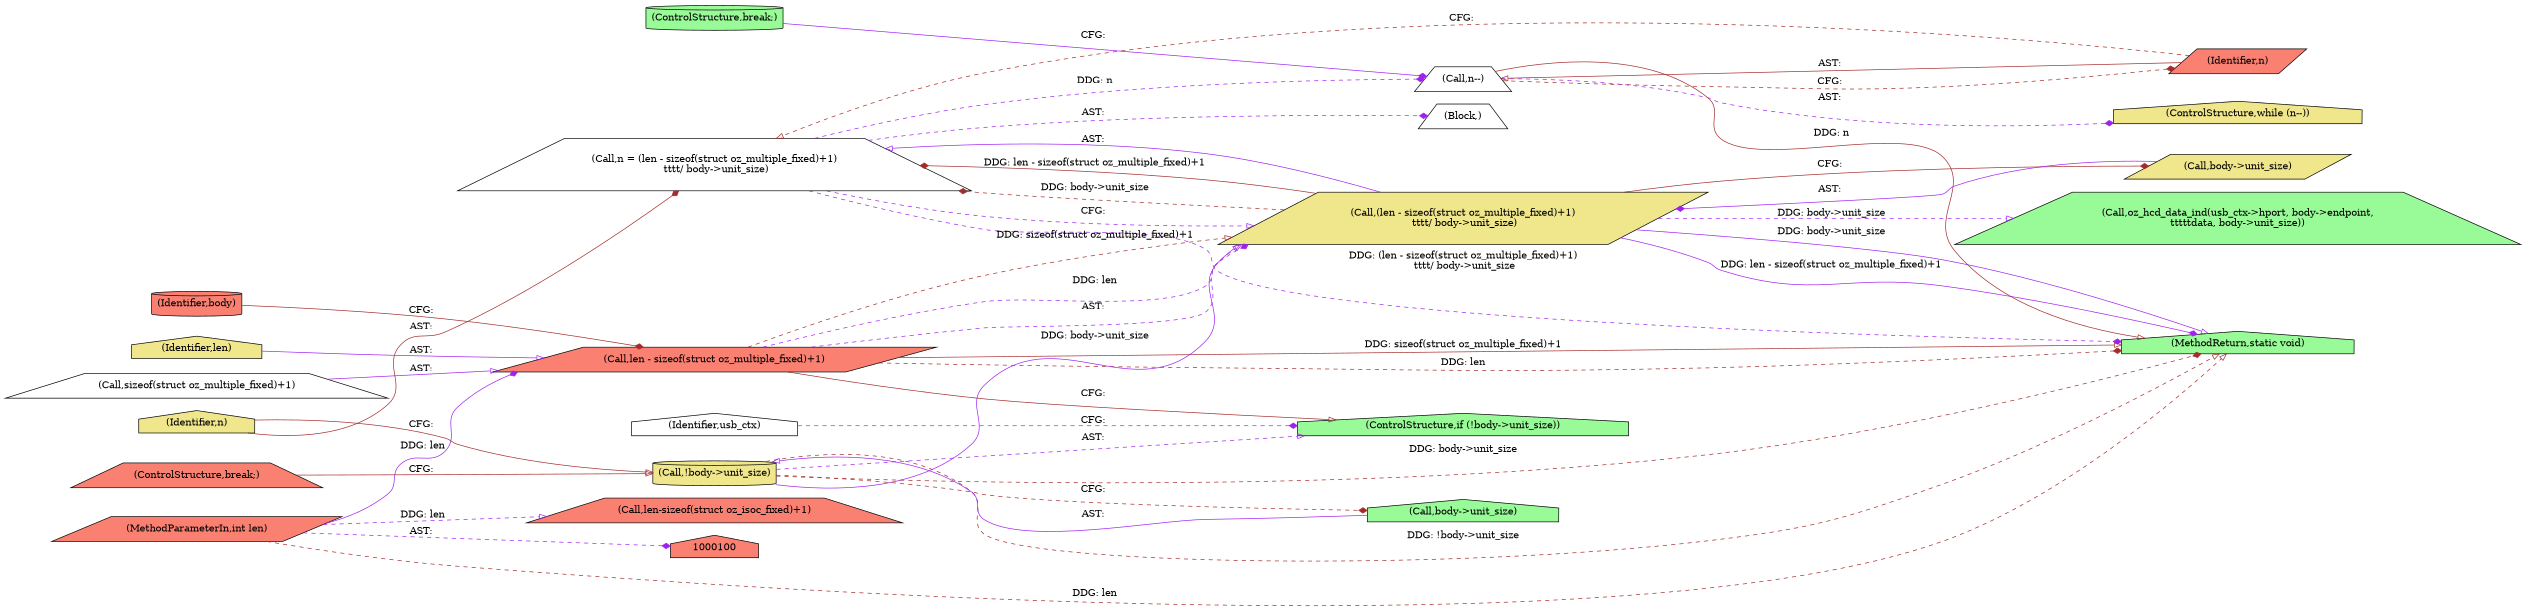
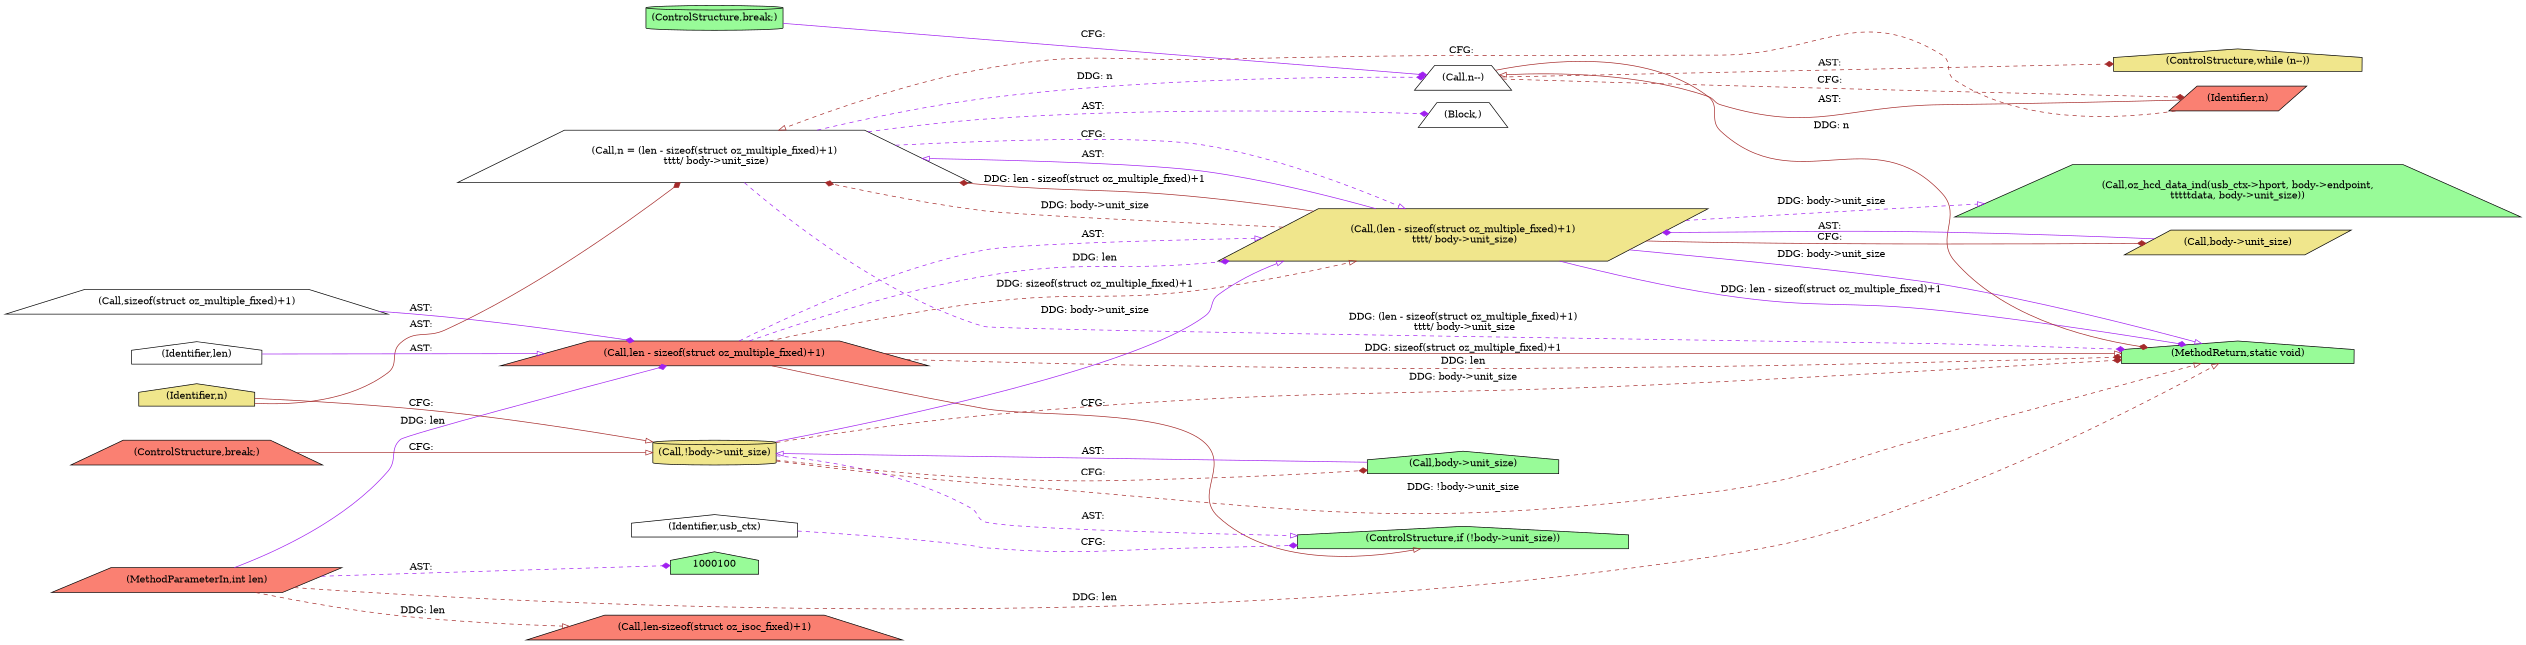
  digraph {
    rankdir=LR
    node [fillcolor=salmon shape=trapezium style=filled]
    edge [arrowhead=diamond color=purple style=dashed]
    n1 [fillcolor=white label="(Call,n = (len - sizeof(struct oz_multiple_fixed)+1)\n \t\t\t\t/ body->unit_size)"]
    n2 [fillcolor=khaki label="(Call,(len - sizeof(struct oz_multiple_fixed)+1)\n \t\t\t\t/ body->unit_size)" shape=parallelogram]
    n3 [fillcolor=white label="(Call,n--)"]
    n4 [fillcolor=palegreen label="(MethodReturn,static void)" shape=house]
    n5 [fillcolor=white label="(Block,)"]
    n6 [fillcolor=palegreen label="(Call,oz_hcd_data_ind(usb_ctx->hport, body->endpoint,\n\t\t\t\t\tdata, body->unit_size))"]
    n7 [fillcolor=khaki label="(Call,body->unit_size)" shape=parallelogram]
    n8 [label="(Identifier,n)" shape=parallelogram]
    n9 [fillcolor=khaki label="(ControlStructure,while (n--))" shape=house]
-   n10 [label="(Call,len - sizeof(struct oz_multiple_fixed)+1)" shape=parallelogram]
+   n10 [label="(Call,len - sizeof(struct oz_multiple_fixed)+1)"]
    n11 [fillcolor=palegreen label="(ControlStructure,if (!body->unit_size))" shape=house]
    n12 [fillcolor=white label="(Call,sizeof(struct oz_multiple_fixed)+1)"]
    n13 [label="(MethodParameterIn,int len)" shape=parallelogram]
    n14 [label="(Call,len-sizeof(struct oz_isoc_fixed)+1)"]
-   1000100 [shape=house]
+   1000100 [fillcolor=palegreen shape=house]
    n16 [fillcolor=khaki label="(Call,!body->unit_size)" shape=cylinder]
    n17 [fillcolor=palegreen label="(Call,body->unit_size)" shape=house]
    n18 [label="(ControlStructure,break;)"]
    n19 [fillcolor=khaki label="(Identifier,n)" shape=house]
    n20 [fillcolor=palegreen label="(ControlStructure,break;)" shape=cylinder]
    n21 [fillcolor=white label="(Identifier,usb_ctx)" shape=house]
-   n22 [label="(Identifier,body)" shape=cylinder]
-   n23 [fillcolor=khaki label="(Identifier,len)" shape=house]
+   n23 [fillcolor=white label="(Identifier,len)" shape=house]
    n1 -> n2 [arrowhead=onormal label="CFG: "]
    n1 -> n3 [label="DDG: n"]
    n1 -> n4 [label="DDG: (len - sizeof(struct oz_multiple_fixed)+1)\n \t\t\t\t/ body->unit_size"]
    n1 -> n5 [label="AST: "]
    n2 -> n1 [arrowhead=onormal label="AST: " style=solid]
    n2 -> n1 [color=brown label="DDG: len - sizeof(struct oz_multiple_fixed)+1" style=solid]
    n2 -> n1 [color=brown label="DDG: body->unit_size"]
    n2 -> n4 [label="DDG: len - sizeof(struct oz_multiple_fixed)+1" style=solid]
    n2 -> n4 [arrowhead=onormal label="DDG: body->unit_size" style=solid]
    n2 -> n6 [arrowhead=onormal label="DDG: body->unit_size"]
    n2 -> n7 [color=brown label="CFG: " style=solid]
-   n3 -> n4 [arrowhead=onormal color=brown label="DDG: n" style=solid]
+   n3 -> n4 [color=brown label="DDG: n" style=solid]
    n3 -> n8 [color=brown label="CFG: "]
-   n3 -> n9 [label="AST: "]
+   n3 -> n9 [color=brown label="AST: "]
    n7 -> n2 [label="AST: " style=solid]
    n8 -> n1 [arrowhead=onormal color=brown label="CFG: "]
    n8 -> n3 [arrowhead=onormal color=brown label="AST: " style=solid]
    n10 -> n2 [arrowhead=onormal label="AST: "]
    n10 -> n2 [label="DDG: len"]
    n10 -> n2 [arrowhead=onormal color=brown label="DDG: sizeof(struct oz_multiple_fixed)+1"]
    n10 -> n4 [arrowhead=onormal color=brown label="DDG: sizeof(struct oz_multiple_fixed)+1" style=solid]
    n10 -> n4 [color=brown label="DDG: len"]
    n10 -> n11 [arrowhead=onormal color=brown label="CFG: " style=solid]
-   n12 -> n10 [arrowhead=onormal label="AST: " style=solid]
+   n12 -> n10 [label="AST: " style=solid]
    n13 -> n4 [arrowhead=onormal color=brown label="DDG: len"]
    n13 -> n10 [label="DDG: len" style=solid]
-   n13 -> n14 [arrowhead=onormal label="DDG: len"]
+   n13 -> n14 [arrowhead=onormal color=brown label="DDG: len"]
    n13 -> 1000100 [label="AST: "]
    n16 -> n2 [arrowhead=onormal label="DDG: body->unit_size" style=solid]
    n16 -> n4 [arrowhead=onormal color=brown label="DDG: !body->unit_size"]
    n16 -> n4 [color=brown label="DDG: body->unit_size"]
    n16 -> n11 [arrowhead=onormal label="AST: "]
    n16 -> n17 [color=brown label="CFG: "]
    n17 -> n16 [arrowhead=onormal label="AST: " style=solid]
    n18 -> n16 [arrowhead=onormal color=brown label="CFG: " style=solid]
    n19 -> n1 [color=brown label="AST: " style=solid]
    n19 -> n16 [arrowhead=onormal color=brown label="CFG: " style=solid]
    n20 -> n3 [label="CFG: " style=solid]
    n21 -> n11 [label="CFG: "]
-   n22 -> n10 [color=brown label="CFG: " style=solid]
    n23 -> n10 [arrowhead=onormal label="AST: " style=solid]
  }
